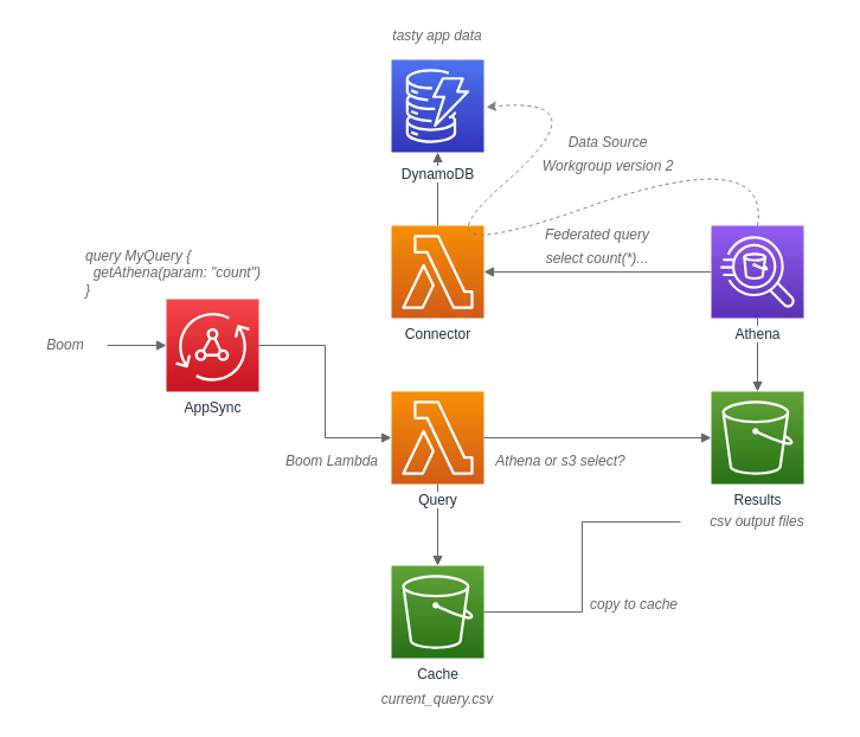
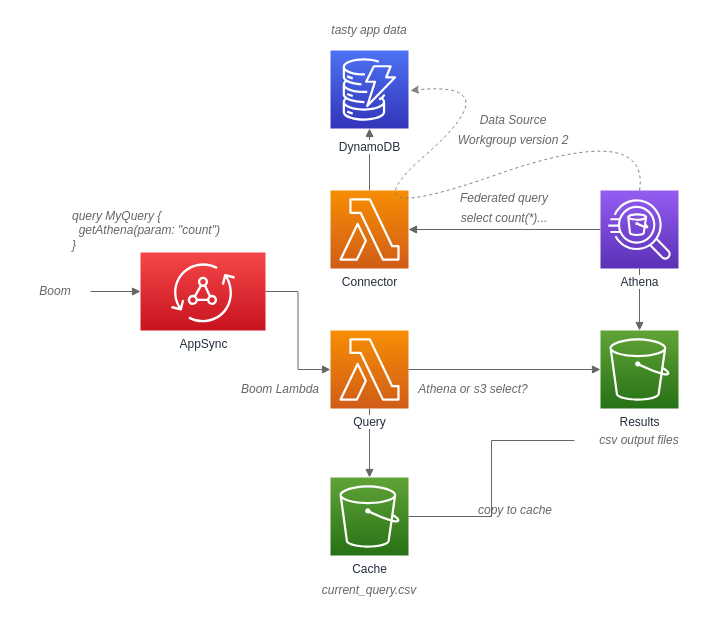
  <mxCell id="0" />
  <mxCell id="1" parent="0" />
  <mxCell id="2" value="" style="edgeStyle=orthogonalEdgeStyle;rounded=0;orthogonalLoop=1;jettySize=auto;html=1;fontColor=#666666;endArrow=block;endFill=1;strokeColor=#666666;" parent="1" source="4" target="5" edge="1"><mxGeometry relative="1" as="geometry" /></mxCell>
  <mxCell id="3" style="edgeStyle=orthogonalEdgeStyle;rounded=0;orthogonalLoop=1;jettySize=auto;html=1;entryX=1;entryY=0.5;entryDx=0;entryDy=0;entryPerimeter=0;endArrow=block;endFill=1;strokeColor=#666666;fontColor=#666666;" parent="1" source="4" target="8" edge="1"><mxGeometry relative="1" as="geometry" /></mxCell>
  <mxCell id="4" value="Athena" style="points=[[0,0,0],[0.25,0,0],[0.5,0,0],[0.75,0,0],[1,0,0],[0,1,0],[0.25,1,0],[0.5,1,0],[0.75,1,0],[1,1,0],[0,0.25,0],[0,0.5,0],[0,0.75,0],[1,0.25,0],[1,0.5,0],[1,0.75,0]];outlineConnect=0;fontColor=#232F3E;gradientColor=#945DF2;gradientDirection=north;fillColor=#5A30B5;strokeColor=#ffffff;dashed=0;verticalLabelPosition=bottom;verticalAlign=top;align=center;html=1;fontSize=12;fontStyle=0;aspect=fixed;shape=mxgraph.aws4.resourceIcon;resIcon=mxgraph.aws4.athena;labelBackgroundColor=#ffffff;" parent="1" vertex="1"><mxGeometry x="600" y="190" width="78" height="78" as="geometry" /></mxCell>
  <mxCell id="5" value="Results" style="points=[[0,0,0],[0.25,0,0],[0.5,0,0],[0.75,0,0],[1,0,0],[0,1,0],[0.25,1,0],[0.5,1,0],[0.75,1,0],[1,1,0],[0,0.25,0],[0,0.5,0],[0,0.75,0],[1,0.25,0],[1,0.5,0],[1,0.75,0]];outlineConnect=0;fontColor=#232F3E;gradientColor=#60A337;gradientDirection=north;fillColor=#277116;strokeColor=#ffffff;dashed=0;verticalLabelPosition=bottom;verticalAlign=top;align=center;html=1;fontSize=12;fontStyle=0;aspect=fixed;shape=mxgraph.aws4.resourceIcon;resIcon=mxgraph.aws4.s3;" parent="1" vertex="1"><mxGeometry x="600" y="330" width="78" height="78" as="geometry" /></mxCell>
  <mxCell id="6" value="Cache" style="points=[[0,0,0],[0.25,0,0],[0.5,0,0],[0.75,0,0],[1,0,0],[0,1,0],[0.25,1,0],[0.5,1,0],[0.75,1,0],[1,1,0],[0,0.25,0],[0,0.5,0],[0,0.75,0],[1,0.25,0],[1,0.5,0],[1,0.75,0]];outlineConnect=0;fontColor=#232F3E;gradientColor=#60A337;gradientDirection=north;fillColor=#277116;strokeColor=#ffffff;dashed=0;verticalLabelPosition=bottom;verticalAlign=top;align=center;html=1;fontSize=12;fontStyle=0;aspect=fixed;shape=mxgraph.aws4.resourceIcon;resIcon=mxgraph.aws4.s3;" parent="1" vertex="1"><mxGeometry x="330" y="477" width="78" height="78" as="geometry" /></mxCell>
  <mxCell id="7" value="" style="edgeStyle=orthogonalEdgeStyle;rounded=0;orthogonalLoop=1;jettySize=auto;html=1;endArrow=block;endFill=1;strokeColor=#666666;fontColor=#666666;" parent="1" source="8" target="15" edge="1"><mxGeometry relative="1" as="geometry" /></mxCell>
  <mxCell id="8" value="Connector" style="points=[[0,0,0],[0.25,0,0],[0.5,0,0],[0.75,0,0],[1,0,0],[0,1,0],[0.25,1,0],[0.5,1,0],[0.75,1,0],[1,1,0],[0,0.25,0],[0,0.5,0],[0,0.75,0],[1,0.25,0],[1,0.5,0],[1,0.75,0]];outlineConnect=0;fontColor=#232F3E;gradientColor=#F78E04;gradientDirection=north;fillColor=#D05C17;strokeColor=#ffffff;dashed=0;verticalLabelPosition=bottom;verticalAlign=top;align=center;html=1;fontSize=12;fontStyle=0;aspect=fixed;shape=mxgraph.aws4.resourceIcon;resIcon=mxgraph.aws4.lambda;" parent="1" vertex="1"><mxGeometry x="330" y="190" width="78" height="78" as="geometry" /></mxCell>
  <mxCell id="9" style="edgeStyle=orthogonalEdgeStyle;rounded=0;orthogonalLoop=1;jettySize=auto;html=1;endArrow=block;endFill=1;strokeColor=#666666;fontColor=#666666;" parent="1" source="11" target="5" edge="1"><mxGeometry relative="1" as="geometry" /></mxCell>
  <mxCell id="10" style="edgeStyle=orthogonalEdgeStyle;rounded=0;orthogonalLoop=1;jettySize=auto;html=1;endArrow=block;endFill=1;strokeColor=#666666;fontColor=#666666;" parent="1" source="11" target="6" edge="1"><mxGeometry relative="1" as="geometry" /></mxCell>
  <mxCell id="11" value="Query" style="points=[[0,0,0],[0.25,0,0],[0.5,0,0],[0.75,0,0],[1,0,0],[0,1,0],[0.25,1,0],[0.5,1,0],[0.75,1,0],[1,1,0],[0,0.25,0],[0,0.5,0],[0,0.75,0],[1,0.25,0],[1,0.5,0],[1,0.75,0]];outlineConnect=0;fontColor=#232F3E;gradientColor=#F78E04;gradientDirection=north;fillColor=#D05C17;strokeColor=#ffffff;dashed=0;verticalLabelPosition=bottom;verticalAlign=top;align=center;html=1;fontSize=12;fontStyle=0;aspect=fixed;shape=mxgraph.aws4.resourceIcon;resIcon=mxgraph.aws4.lambda;labelBackgroundColor=#ffffff;" parent="1" vertex="1"><mxGeometry x="330" y="330" width="78" height="78" as="geometry" /></mxCell>
  <mxCell id="12" value="Federated query" style="text;html=1;strokeColor=none;fillColor=none;align=center;verticalAlign=middle;whiteSpace=wrap;rounded=0;fontStyle=2;fontColor=#666666;" parent="1" vertex="1"><mxGeometry x="449" y="188" width="110" height="20" as="geometry" /></mxCell>
  <mxCell id="13" value="Workgroup version 2" style="text;html=1;strokeColor=none;fillColor=none;align=center;verticalAlign=middle;whiteSpace=wrap;rounded=0;fontStyle=2;fontColor=#666666;" parent="1" vertex="1"><mxGeometry x="445" y="130" width="136" height="20" as="geometry" /></mxCell>
  <mxCell id="14" value="Data Source" style="text;html=1;strokeColor=none;fillColor=none;align=center;verticalAlign=middle;whiteSpace=wrap;rounded=0;fontStyle=2;fontColor=#666666;" parent="1" vertex="1"><mxGeometry x="458" y="110" width="110" height="20" as="geometry" /></mxCell>
  <mxCell id="15" value="DynamoDB" style="points=[[0,0,0],[0.25,0,0],[0.5,0,0],[0.75,0,0],[1,0,0],[0,1,0],[0.25,1,0],[0.5,1,0],[0.75,1,0],[1,1,0],[0,0.25,0],[0,0.5,0],[0,0.75,0],[1,0.25,0],[1,0.5,0],[1,0.75,0]];outlineConnect=0;fontColor=#232F3E;gradientColor=#4D72F3;gradientDirection=north;fillColor=#3334B9;strokeColor=#ffffff;dashed=0;verticalLabelPosition=bottom;verticalAlign=top;align=center;html=1;fontSize=12;fontStyle=0;aspect=fixed;shape=mxgraph.aws4.resourceIcon;resIcon=mxgraph.aws4.dynamodb;labelBackgroundColor=#ffffff;spacingTop=5;" parent="1" vertex="1"><mxGeometry x="330" y="50" width="78" height="78" as="geometry" /></mxCell>
  <mxCell id="16" value="select count(*)..." style="text;html=1;strokeColor=none;fillColor=none;align=center;verticalAlign=middle;whiteSpace=wrap;rounded=0;fontStyle=2;fontColor=#666666;" parent="1" vertex="1"><mxGeometry x="449" y="208" width="110" height="20" as="geometry" /></mxCell>
  <mxCell id="17" value="&lt;div&gt;query MyQuery {&lt;/div&gt;&lt;div&gt;&amp;nbsp; getAthena(param: &quot;count&quot;)&lt;/div&gt;&lt;div&gt;}&lt;/div&gt;" style="text;html=1;strokeColor=none;fillColor=none;align=left;verticalAlign=middle;whiteSpace=wrap;rounded=0;fontStyle=2;fontColor=#666666;" parent="1" vertex="1"><mxGeometry x="70" y="220" width="180" height="20" as="geometry" /></mxCell>
  <mxCell id="18" value="&lt;div&gt;current_query.csv&lt;/div&gt;" style="text;html=1;strokeColor=none;fillColor=none;align=center;verticalAlign=middle;whiteSpace=wrap;rounded=0;fontStyle=2;fontColor=#666666;" parent="1" vertex="1"><mxGeometry x="304" y="580" width="130" height="20" as="geometry" /></mxCell>
  <mxCell id="19" style="edgeStyle=orthogonalEdgeStyle;rounded=0;orthogonalLoop=1;jettySize=auto;html=1;entryX=0;entryY=0.5;entryDx=0;entryDy=0;entryPerimeter=0;endArrow=block;endFill=1;strokeColor=#666666;fontColor=#666666;" parent="1" source="20" target="11" edge="1"><mxGeometry relative="1" as="geometry" /></mxCell>
- <mxCell id="20" value="AppSync" style="points=[[0,0,0],[0.25,0,0],[0.5,0,0],[0.75,0,0],[1,0,0],[0,1,0],[0.25,1,0],[0.5,1,0],[0.75,1,0],[1,1,0],[0,0.25,0],[0,0.5,0],[0,0.75,0],[1,0.25,0],[1,0.5,0],[1,0.75,0]];outlineConnect=0;fontColor=#232F3E;gradientColor=#F54749;gradientDirection=north;fillColor=#C7131F;strokeColor=#ffffff;dashed=0;verticalLabelPosition=bottom;verticalAlign=top;align=center;html=1;fontSize=12;fontStyle=0;aspect=fixed;shape=mxgraph.aws4.resourceIcon;resIcon=mxgraph.aws4.appsync;" parent="1" vertex="1"><mxGeometry x="140" y="252" width="78" height="78" as="geometry" /></mxCell>
+ <mxCell id="20" value="AppSync" style="points=[[0,0,0],[0.25,0,0],[0.5,0,0],[0.75,0,0],[1,0,0],[0,1,0],[0.25,1,0],[0.5,1,0],[0.75,1,0],[1,1,0],[0,0.25,0],[0,0.5,0],[0,0.75,0],[1,0.25,0],[1,0.5,0],[1,0.75,0]];outlineConnect=0;fontColor=#232F3E;gradientColor=#F54749;gradientDirection=north;fillColor=#C7131F;strokeColor=#ffffff;dashed=0;verticalLabelPosition=bottom;verticalAlign=top;align=center;html=1;fontSize=12;fontStyle=0;aspect=fixed;shape=mxgraph.aws4.resourceIcon;resIcon=mxgraph.aws4.appsync;" parent="1" vertex="1"><mxGeometry x="140" y="252" width="125" height="78" as="geometry" /></mxCell>
  <mxCell id="21" value="" style="edgeStyle=orthogonalEdgeStyle;rounded=0;orthogonalLoop=1;jettySize=auto;html=1;endArrow=block;endFill=1;strokeColor=#666666;fontColor=#666666;" parent="1" source="22" target="20" edge="1"><mxGeometry relative="1" as="geometry" /></mxCell>
  <mxCell id="22" value="Boom" style="text;html=1;strokeColor=none;fillColor=none;align=center;verticalAlign=middle;whiteSpace=wrap;rounded=0;fontStyle=2;fontColor=#666666;" parent="1" vertex="1"><mxGeometry x="20" y="281" width="70" height="20" as="geometry" /></mxCell>
  <mxCell id="23" style="edgeStyle=orthogonalEdgeStyle;rounded=0;orthogonalLoop=1;jettySize=auto;html=1;entryX=1;entryY=0.5;entryDx=0;entryDy=0;entryPerimeter=0;endArrow=none;endFill=1;fontColor=#666666;strokeColor=#666666;" parent="1" source="24" target="6" edge="1"><mxGeometry relative="1" as="geometry" /></mxCell>
  <mxCell id="24" value="&lt;div&gt;csv output files&lt;/div&gt;" style="text;html=1;strokeColor=none;fillColor=none;align=center;verticalAlign=middle;whiteSpace=wrap;rounded=0;fontStyle=2;fontColor=#666666;" parent="1" vertex="1"><mxGeometry x="574" y="430" width="130" height="20" as="geometry" /></mxCell>
  <mxCell id="25" value="&lt;div&gt;Athena or s3 select?&lt;/div&gt;" style="text;html=1;strokeColor=none;fillColor=none;align=center;verticalAlign=middle;whiteSpace=wrap;rounded=0;fontStyle=2;fontColor=#666666;" parent="1" vertex="1"><mxGeometry x="408" y="379" width="130" height="20" as="geometry" /></mxCell>
  <mxCell id="26" value="tasty app data" style="text;html=1;strokeColor=none;fillColor=none;align=center;verticalAlign=middle;whiteSpace=wrap;rounded=0;fontStyle=2;fontColor=#666666;" parent="1" vertex="1"><mxGeometry x="314" y="20" width="110" height="20" as="geometry" /></mxCell>
  <mxCell id="27" value="&lt;div&gt;Boom Lambda&lt;/div&gt;" style="text;html=1;strokeColor=none;fillColor=none;align=left;verticalAlign=middle;whiteSpace=wrap;rounded=0;fontStyle=2;fontColor=#666666;" parent="1" vertex="1"><mxGeometry x="239" y="379" width="91" height="20" as="geometry" /></mxCell>
  <mxCell id="28" value="" style="curved=1;endArrow=classic;html=1;fontColor=#666666;exitX=0.5;exitY=0;exitDx=0;exitDy=0;exitPerimeter=0;dashed=1;strokeColor=#808080;" parent="1" source="4" edge="1"><mxGeometry width="50" height="50" relative="1" as="geometry"><mxPoint x="400" y="260" as="sourcePoint" /><mxPoint x="410" y="90" as="targetPoint" /><Array as="points"><mxPoint x="650" y="120" /><mxPoint x="340" y="229" /><mxPoint x="510" y="80" /></Array></mxGeometry></mxCell>
- <mxCell id="29" value="&lt;div&gt;copy to cache&lt;/div&gt;" style="text;html=1;strokeColor=none;fillColor=none;align=center;verticalAlign=middle;whiteSpace=wrap;rounded=0;fontStyle=2;fontColor=#666666;" parent="1" vertex="1"><mxGeometry x="470" y="500" width="130" height="20" as="geometry" /></mxCell>
+ <mxCell id="29" value="&lt;div&gt;copy to cache&lt;/div&gt;" style="text;html=1;strokeColor=none;fillColor=none;align=center;verticalAlign=middle;whiteSpace=wrap;rounded=0;fontStyle=2;fontColor=#666666;" parent="1" vertex="1"><mxGeometry x="450" y="500" width="130" height="20" as="geometry" /></mxCell>
